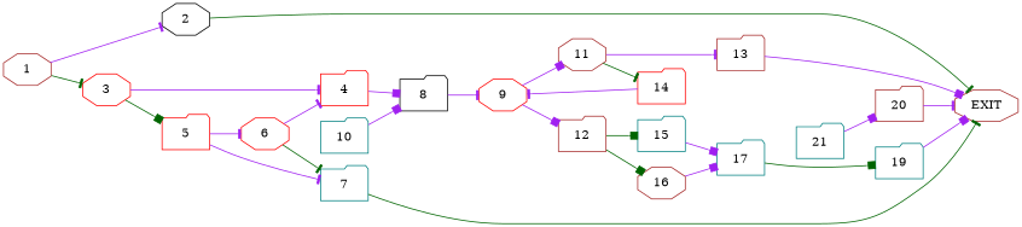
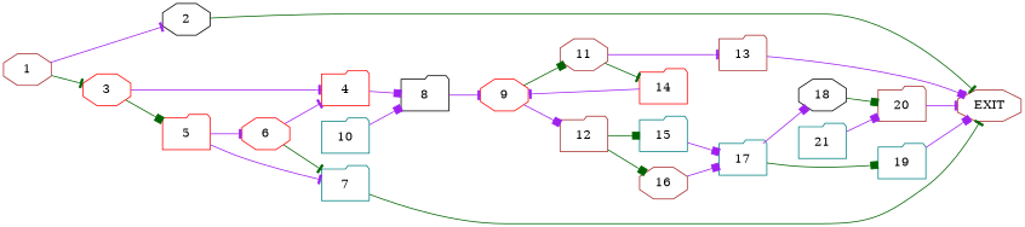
  digraph {
    rankdir=LR
    node [color=brown shape=folder]
    edge [arrowhead=box color=purple]
    1 [shape=octagon]
    2 [color=black shape=octagon]
    3 [color=red shape=octagon]
    10 [color=teal]
    8 [color=black]
    21 [color=teal]
    20
    n8 [label=EXIT shape=octagon]
    4 [color=red]
    5 [color=red]
    6 [color=red shape=octagon]
    7 [color=teal]
    9 [color=red shape=octagon]
    11 [shape=octagon]
    12
    13
    14 [color=red]
    15 [color=teal]
    16 [shape=octagon]
    17 [color=teal]
+   18 [color=black shape=octagon]
    19 [color=teal]
    1 -> 2 [arrowhead=tee]
    1 -> 3 [arrowhead=tee color=darkgreen]
    2 -> n8 [arrowhead=tee color=darkgreen]
    3 -> 4 [arrowhead=tee]
    3 -> 5 [color=darkgreen]
    10 -> 8
    8 -> 9 [arrowhead=tee]
    21 -> 20
    20 -> n8 [arrowhead=tee]
    4 -> 8
    5 -> 6 [arrowhead=tee]
    5 -> 7 [arrowhead=tee]
    6 -> 4 [arrowhead=tee]
    6 -> 7 [arrowhead=tee color=darkgreen]
    7 -> n8 [arrowhead=tee color=darkgreen]
-   9 -> 11
+   9 -> 11 [color=darkgreen]
    9 -> 12
    11 -> 13 [arrowhead=tee]
    11 -> 14 [arrowhead=tee color=darkgreen]
    12 -> 15 [color=darkgreen]
    12 -> 16 [color=darkgreen]
    13 -> n8
    14 -> 9 [arrowhead=tee]
    15 -> 17
    16 -> 17
+   17 -> 18
    17 -> 19 [color=darkgreen]
+   18 -> 20 [color=darkgreen]
    19 -> n8
  }
